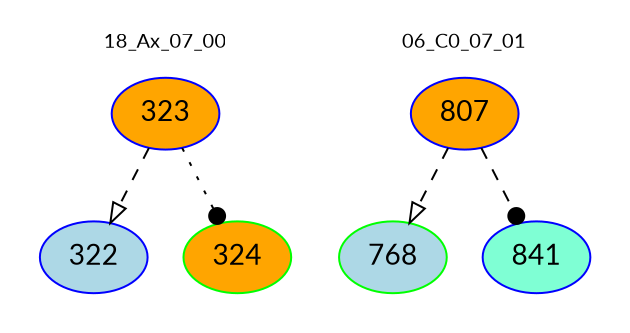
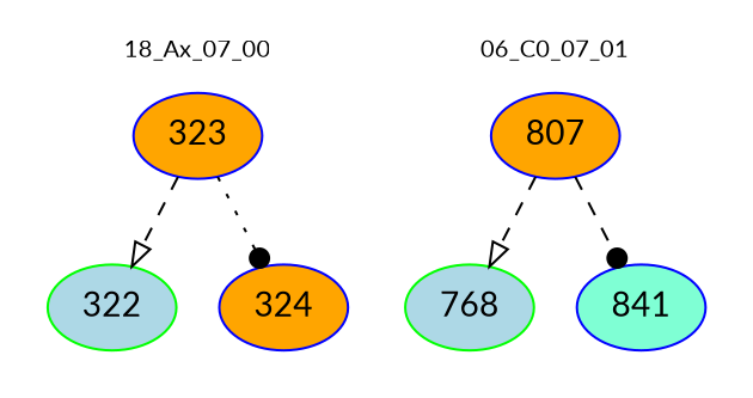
  digraph {
    fontname=Lato
    node [color=blue fillcolor=orange fontname=Lato style=filled]
    edge [arrowhead=onormal color=black fontname=Lato style=dashed]
    n1 [label=323]
-   n2 [fillcolor=lightblue label=322]
-   n3 [color=green label=324]
+   n2 [color=green fillcolor=lightblue label=322]
+   n3 [label=324]
    n4 [label=807]
    n5 [color=green fillcolor=lightblue label=768]
    n6 [fillcolor=aquamarine label=841]
    subgraph cluster_1 {
      color=white
      fontsize=10
      label="18_Ax_07_00"
      n1
      n2
      n3
    }
    subgraph cluster_2 {
      color=white
      fontsize=10
      label="06_C0_07_01"
      n4
      n5
      n6
    }
    n1 -> n2
    n1 -> n3 [arrowhead=dot style=dotted]
    n4 -> n5
    n4 -> n6 [arrowhead=dot]
  }
